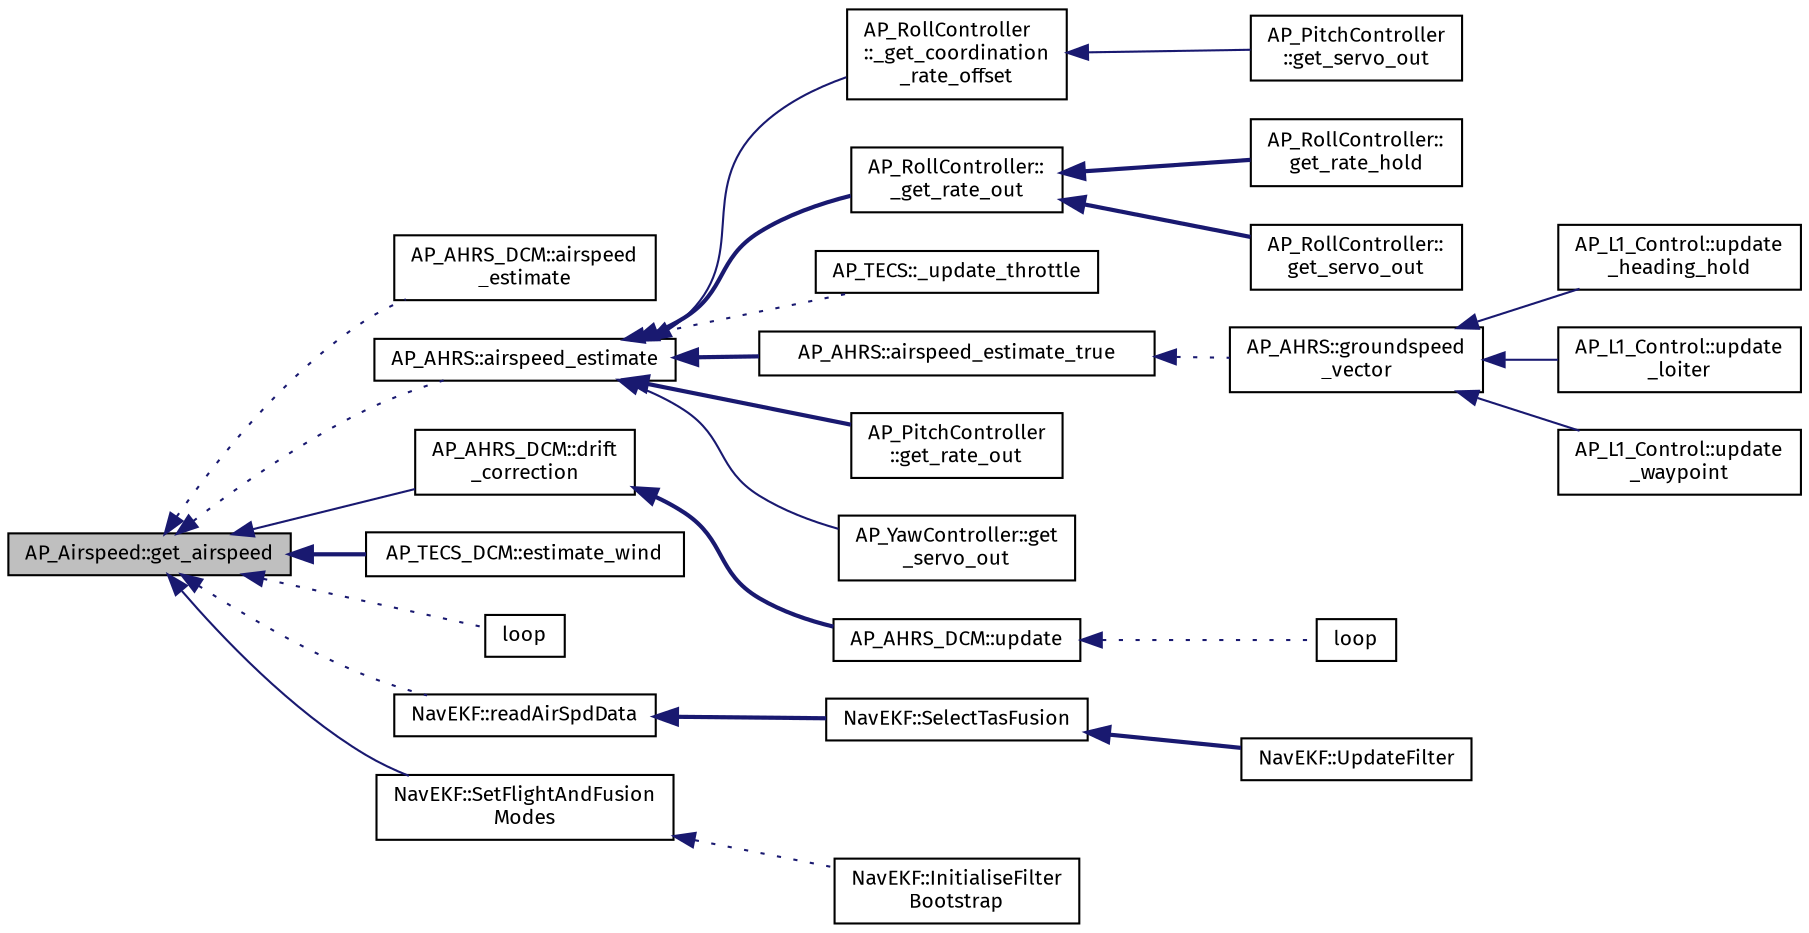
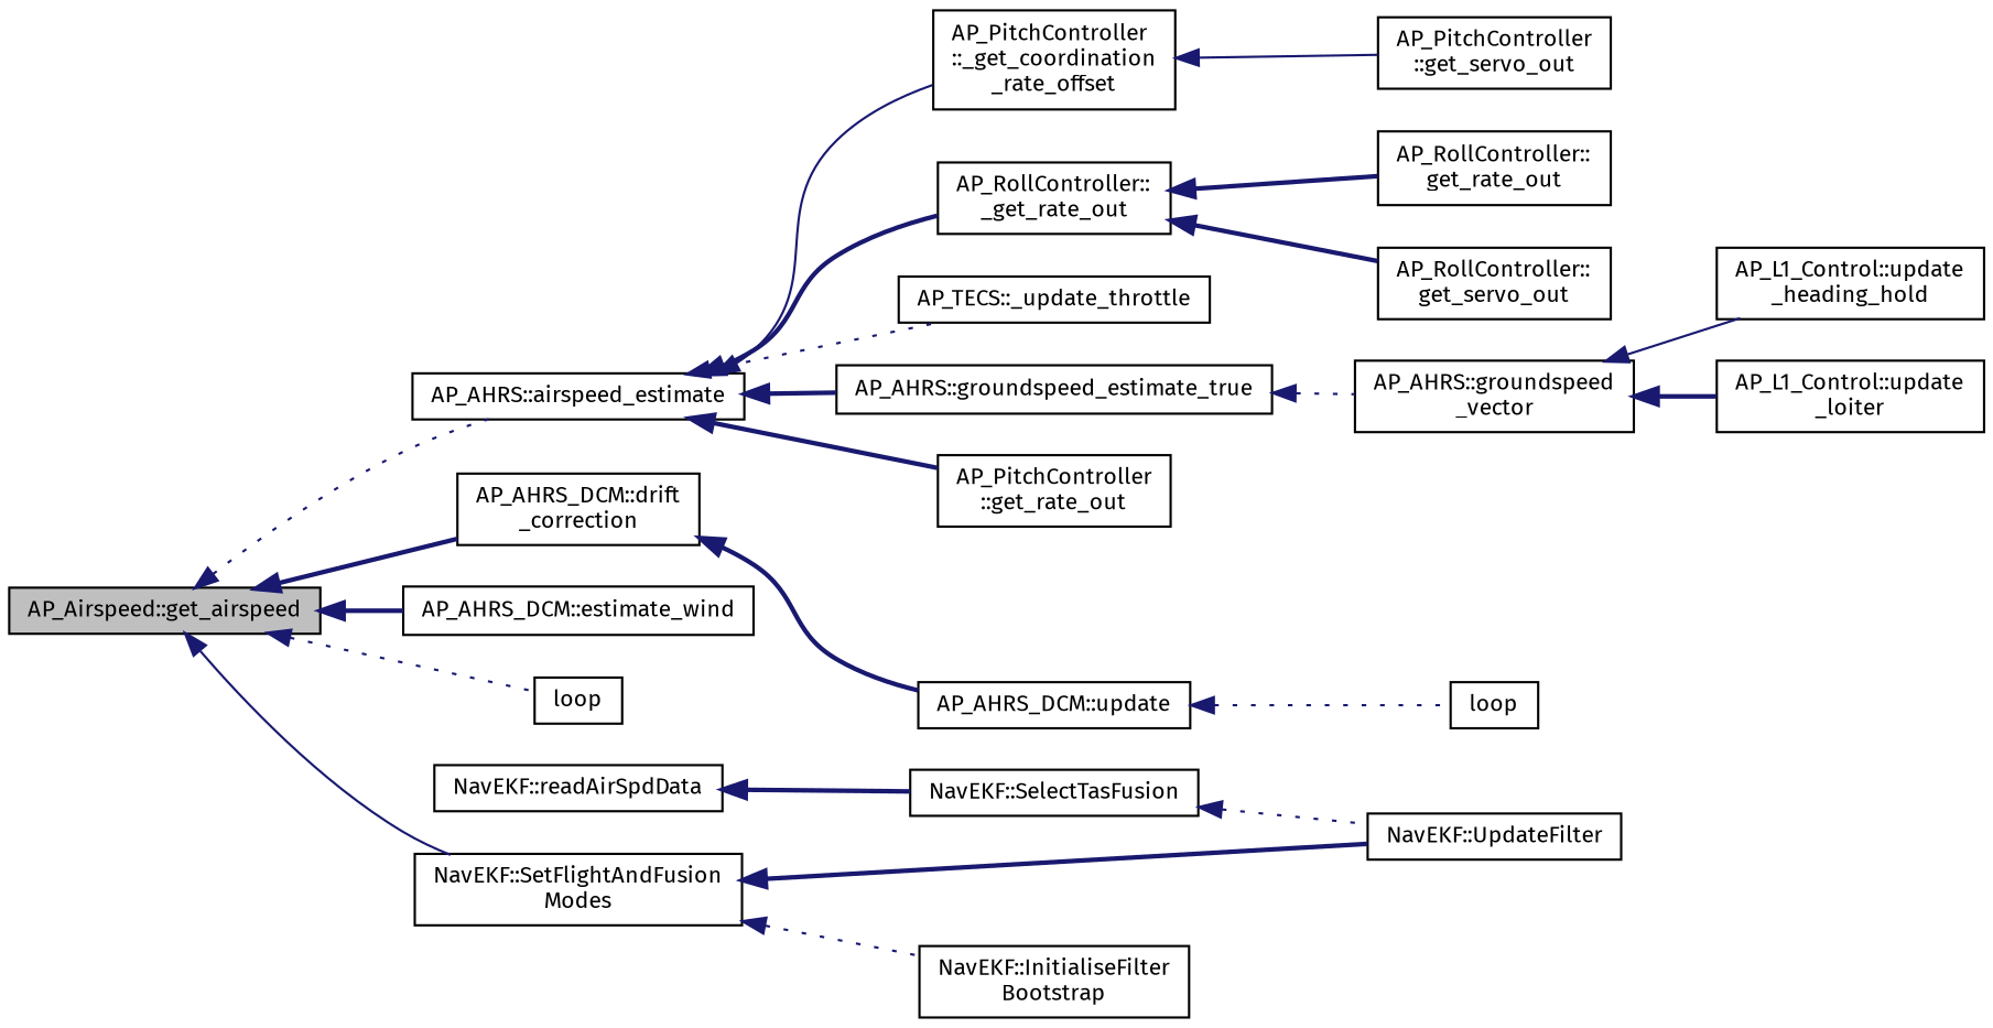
  digraph {
    fontname="Fira Sans"
    rankdir=LR
    node [color=black fillcolor=white fontname="Fira Sans" fontsize=10 shape=record style=filled]
    edge [color=midnightblue dir=back fontname="Fira Sans" fontsize=10 labelfontname=Helvetica labelfontsize=10 style=bold]
    n1 [fillcolor=grey75 fontcolor=black height=0.2 label="AP_Airspeed::get_airspeed" width=0.4]
-   n2 [height=0.2 label="AP_AHRS_DCM::airspeed\l_estimate" width=0.4]
    n3 [height=0.2 label="AP_AHRS::airspeed_estimate" width=0.4]
    n4 [height=0.2 label="AP_AHRS_DCM::drift\l_correction" width=0.4]
-   n5 [height=0.2 label="AP_TECS_DCM::estimate_wind" width=0.4]
+   n5 [height=0.2 label="AP_AHRS_DCM::estimate_wind" width=0.4]
    n6 [height=0.2 label=loop width=0.4]
    n7 [height=0.2 label="NavEKF::readAirSpdData" width=0.4]
    n8 [height=0.2 label="NavEKF::SetFlightAndFusion\lModes" width=0.4]
-   n9 [height=0.2 label="AP_RollController\l::_get_coordination\l_rate_offset" width=0.4]
+   n9 [height=0.2 label="AP_PitchController\l::_get_coordination\l_rate_offset" width=0.4]
    n10 [height=0.2 label="AP_RollController::\l_get_rate_out" width=0.4]
    n11 [height=0.2 label="AP_TECS::_update_throttle" width=0.4]
-   n12 [height=0.2 label="AP_AHRS::airspeed_estimate_true" width=0.4]
+   n12 [height=0.2 label="AP_AHRS::groundspeed_estimate_true" width=0.4]
    n13 [height=0.2 label="AP_PitchController\l::get_rate_out" width=0.4]
-   n14 [height=0.2 label="AP_YawController::get\l_servo_out" width=0.4]
    n15 [height=0.2 label="AP_AHRS_DCM::update" width=0.4]
    n16 [height=0.2 label="NavEKF::SelectTasFusion" width=0.4]
    n17 [height=0.2 label="NavEKF::UpdateFilter" width=0.4]
    n18 [height=0.2 label="NavEKF::InitialiseFilter\lBootstrap" width=0.4]
    n19 [height=0.2 label="AP_PitchController\l::get_servo_out" width=0.4]
-   n20 [height=0.2 label="AP_RollController::\lget_rate_hold" width=0.4]
+   n20 [height=0.2 label="AP_RollController::\lget_rate_out" width=0.4]
    n21 [height=0.2 label="AP_RollController::\lget_servo_out" width=0.4]
    n22 [height=0.2 label="AP_AHRS::groundspeed\l_vector" width=0.4]
    n23 [height=0.2 label="AP_L1_Control::update\l_heading_hold" width=0.4]
    n24 [height=0.2 label="AP_L1_Control::update\l_loiter" width=0.4]
-   n25 [height=0.2 label="AP_L1_Control::update\l_waypoint" width=0.4]
    n26 [height=0.2 label=loop width=0.4]
-   n1 -> n2 [style=dotted]
    n1 -> n3 [style=dotted]
-   n1 -> n4 [style=solid]
+   n1 -> n4
    n1 -> n5
    n1 -> n6 [style=dotted]
-   n1 -> n7 [style=dotted]
    n1 -> n8 [style=solid]
    n3 -> n9 [style=solid]
    n3 -> n10
    n3 -> n11 [style=dotted]
    n3 -> n12
    n3 -> n13
-   n3 -> n14 [style=solid]
    n4 -> n15
    n7 -> n16
+   n8 -> n17
    n8 -> n18 [style=dotted]
    n9 -> n19 [style=solid]
    n10 -> n20
    n10 -> n21
    n12 -> n22 [style=dotted]
    n15 -> n26 [style=dotted]
-   n16 -> n17
+   n16 -> n17 [style=dotted]
    n22 -> n23 [style=solid]
-   n22 -> n24 [style=solid]
-   n22 -> n25 [style=solid]
+   n22 -> n24
  }
